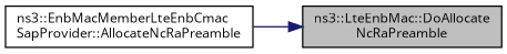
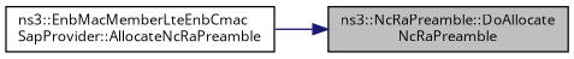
  digraph {
    rankdir=RL
    fontname="Open Sans"
    node [color=black fontname="Open Sans" fontsize=10 shape=record style=filled]
-   n1 [fillcolor=grey75 fontcolor=black height=0.2 label="ns3::LteEnbMac::DoAllocate\lNcRaPreamble" width=0.4]
+   n1 [fillcolor=grey75 fontcolor=black height=0.2 label="ns3::NcRaPreamble::DoAllocate\lNcRaPreamble" width=0.4]
    n2 [fillcolor=white height=0.2 label="ns3::EnbMacMemberLteEnbCmac\lSapProvider::AllocateNcRaPreamble" width=0.4]
    n1 -> n2 [color=midnightblue dir=back fontname="Open Sans" fontsize=10 labelfontname=Helvetica labelfontsize=10 style=solid]
  }
